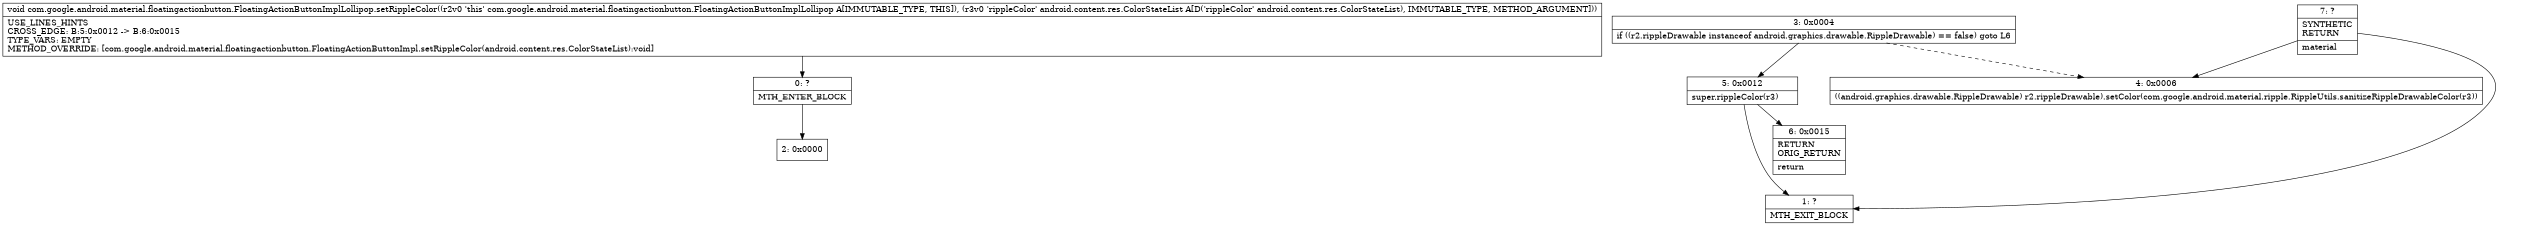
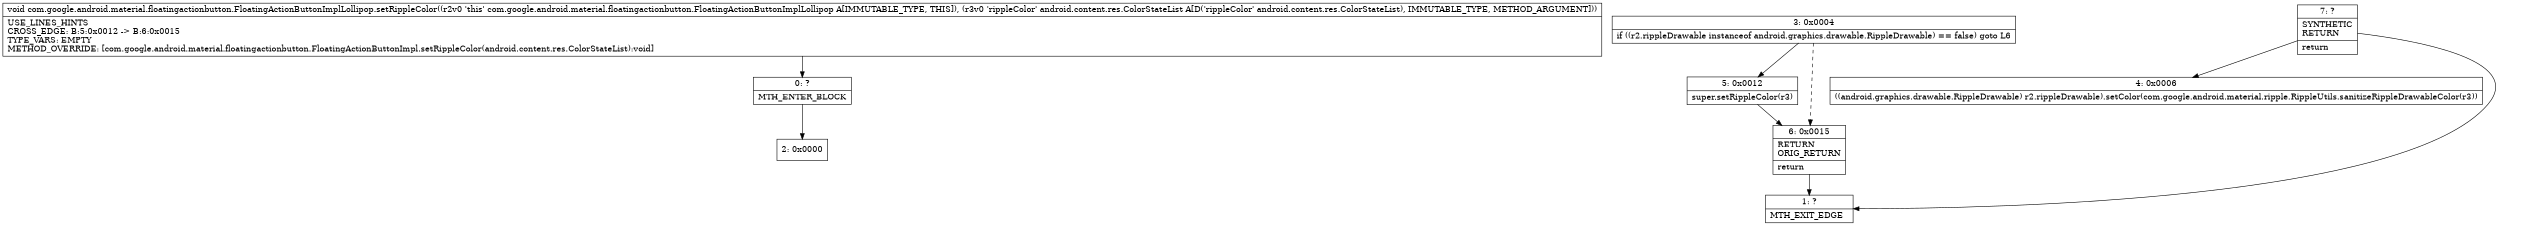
  digraph {
    fontname="DejaVu Serif"
    node [fontname="DejaVu Serif" shape=record]
    edge [fontname="DejaVu Serif"]
    n1 [label="{0\:\ ?|MTH_ENTER_BLOCK\l}"]
    n2 [label="{2\:\ 0x0000}"]
    n3 [label="{3\:\ 0x0004|if ((r2.rippleDrawable instanceof android.graphics.drawable.RippleDrawable) == false) goto L6\l}"]
    n4 [label="{4\:\ 0x0006|((android.graphics.drawable.RippleDrawable) r2.rippleDrawable).setColor(com.google.android.material.ripple.RippleUtils.sanitizeRippleDrawableColor(r3))\l}"]
-   n5 [label="{5\:\ 0x0012|super.rippleColor(r3)\l}"]
+   n5 [label="{5\:\ 0x0012|super.setRippleColor(r3)\l}"]
    n6 [label="{6\:\ 0x0015|RETURN\lORIG_RETURN\l|return\l}"]
-   n7 [label="{7\:\ ?|SYNTHETIC\lRETURN\l|material\l}"]
-   n8 [label="{1\:\ ?|MTH_EXIT_BLOCK\l}"]
+   n7 [label="{7\:\ ?|SYNTHETIC\lRETURN\l|return\l}"]
+   n8 [label="{1\:\ ?|MTH_EXIT_EDGE\l}"]
    n9 [label="{void com.google.android.material.floatingactionbutton.FloatingActionButtonImplLollipop.setRippleColor((r2v0 'this' com.google.android.material.floatingactionbutton.FloatingActionButtonImplLollipop A[IMMUTABLE_TYPE, THIS]), (r3v0 'rippleColor' android.content.res.ColorStateList A[D('rippleColor' android.content.res.ColorStateList), IMMUTABLE_TYPE, METHOD_ARGUMENT]))  | USE_LINES_HINTS\lCROSS_EDGE: B:5:0x0012 \-\> B:6:0x0015\lTYPE_VARS: EMPTY\lMETHOD_OVERRIDE: [com.google.android.material.floatingactionbutton.FloatingActionButtonImpl.setRippleColor(android.content.res.ColorStateList):void]\l}"]
    n1 -> n2
-   n3 -> n4 [style=dashed]
+   n3 -> n6 [style=dashed]
    n3 -> n5
    n5 -> n6
-   n5 -> n8
+   n6 -> n8
    n7 -> n4
    n7 -> n8
    n9 -> n1
  }
